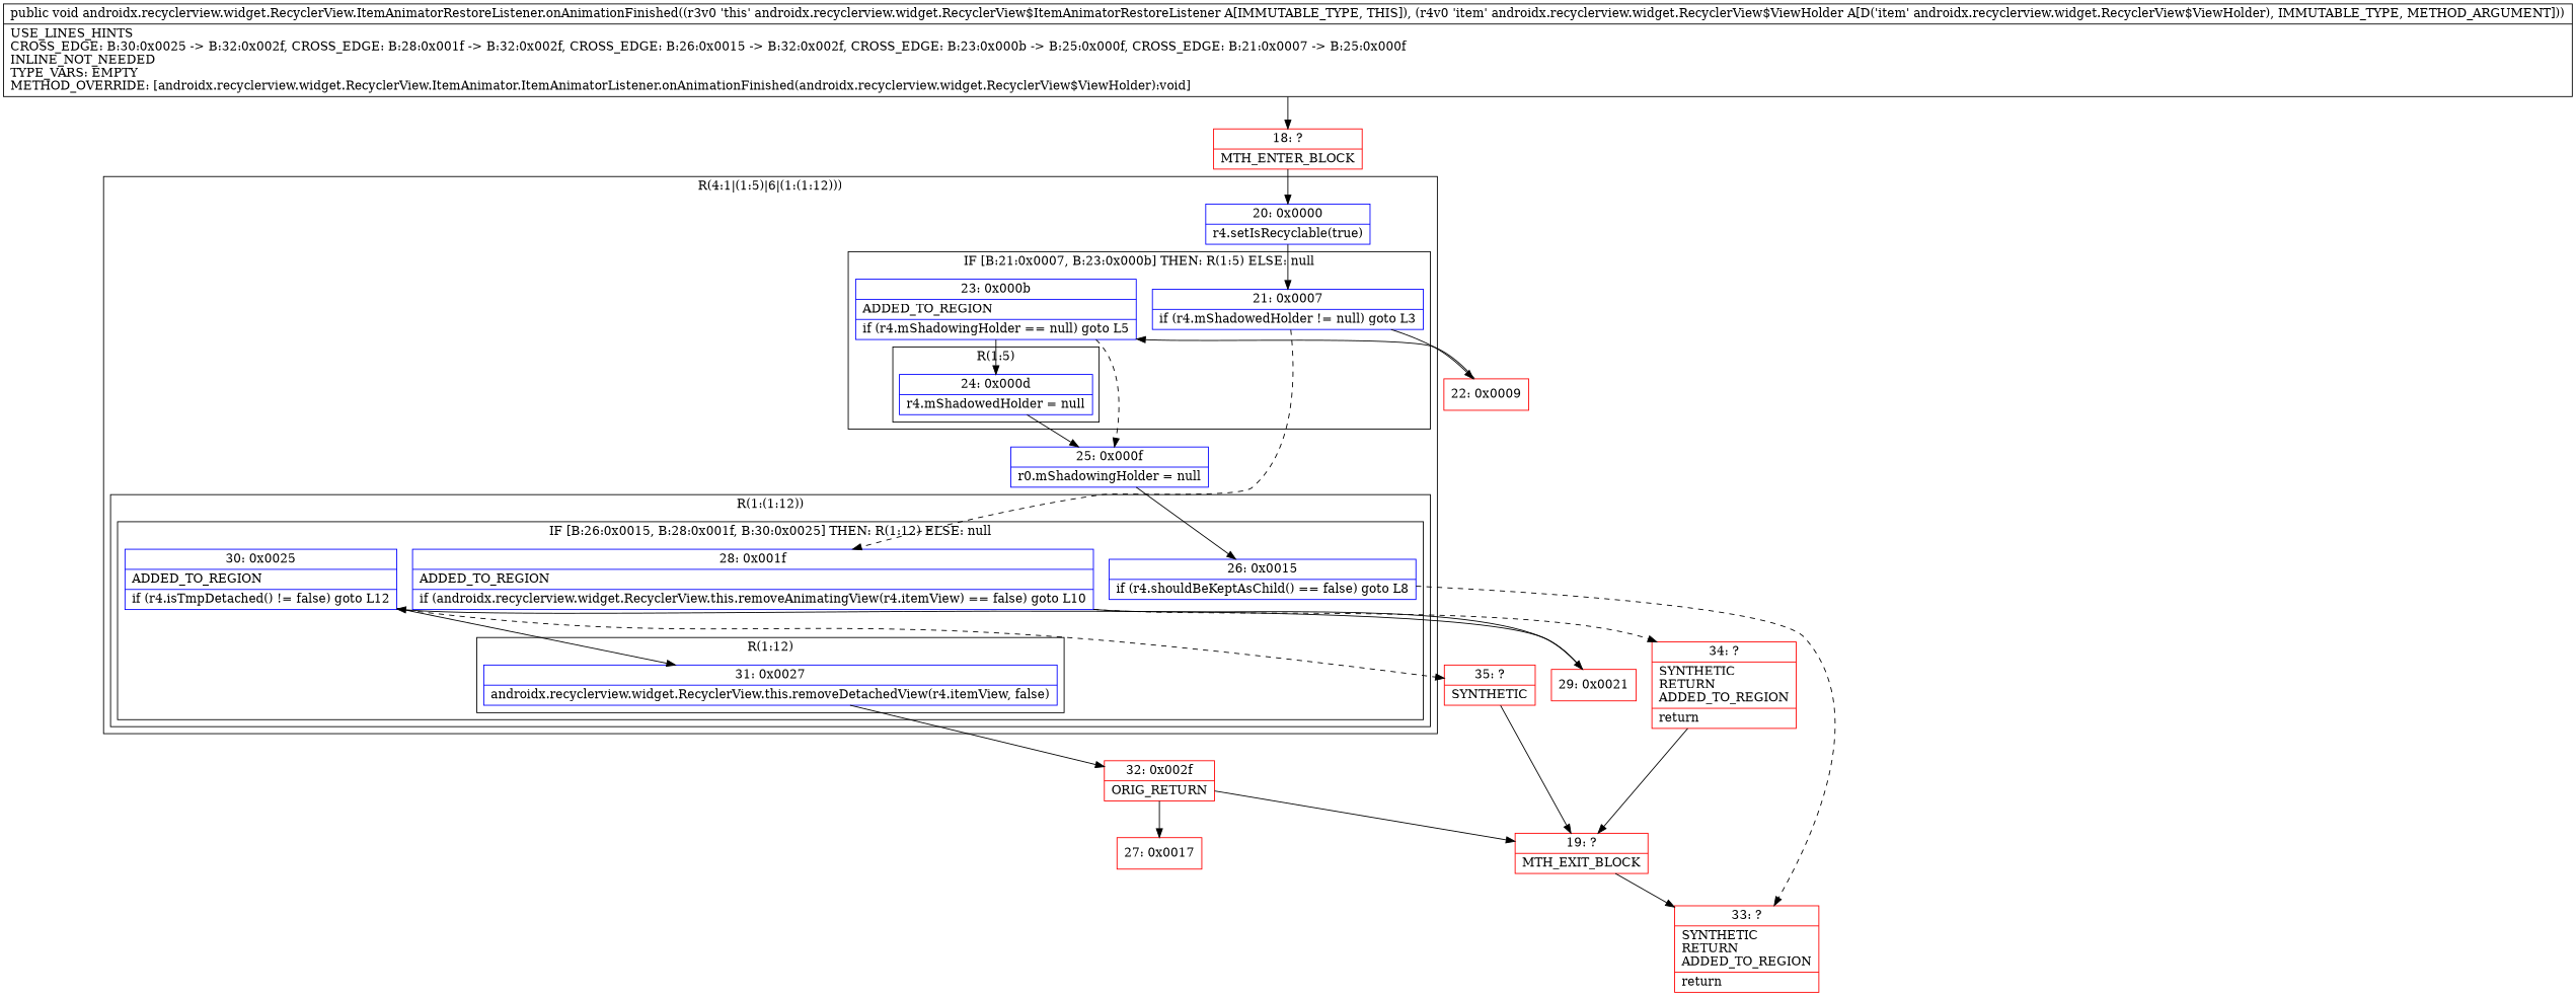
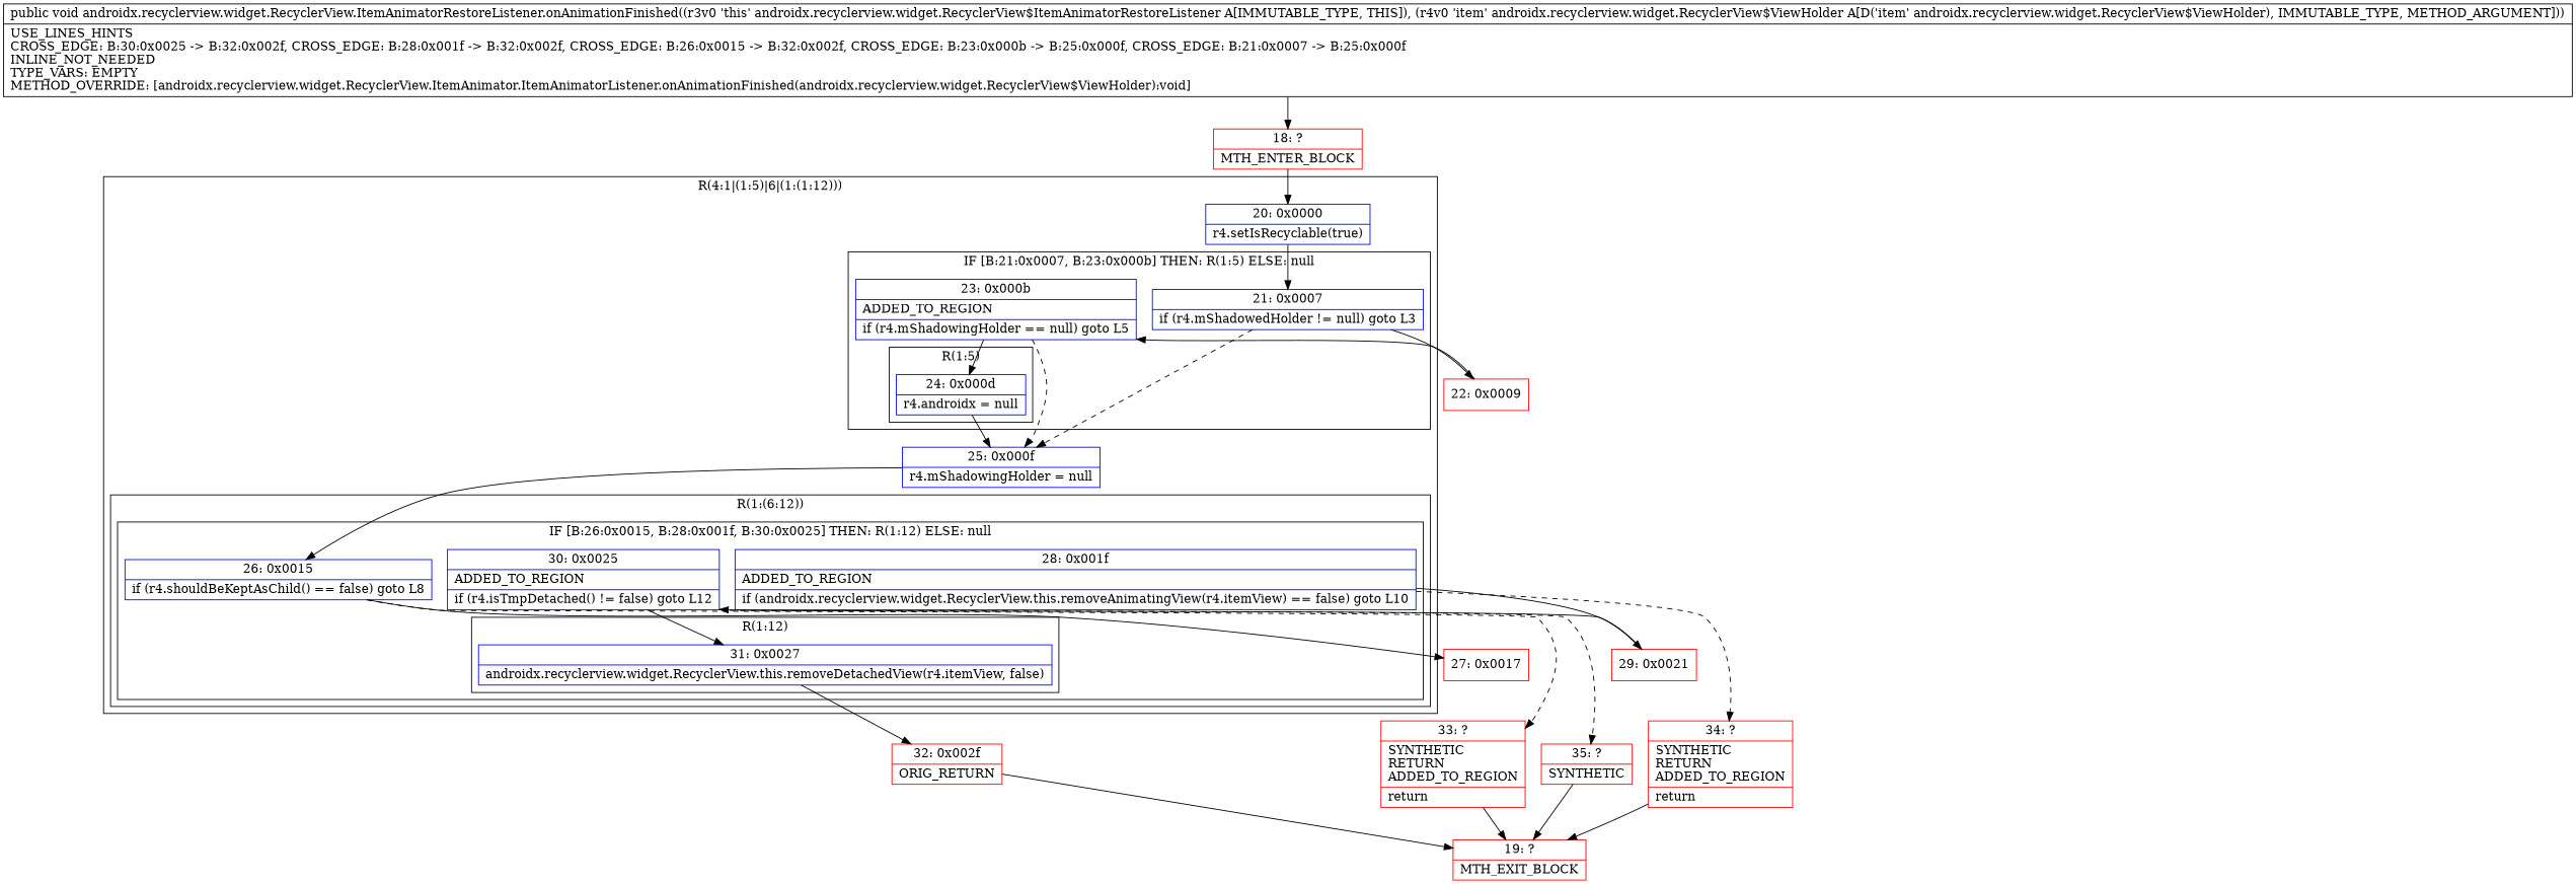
  digraph {
    node [color=blue shape=record]
-   n1 [label="{24\:\ 0x000d|r4.mShadowedHolder = null\l}"]
+   n1 [label="{24\:\ 0x000d|r4.androidx = null\l}"]
    n2 [label="{21\:\ 0x0007|if (r4.mShadowedHolder != null) goto L3\l}"]
    n3 [label="{23\:\ 0x000b|ADDED_TO_REGION\l|if (r4.mShadowingHolder == null) goto L5\l}"]
    n4 [label="{31\:\ 0x0027|androidx.recyclerview.widget.RecyclerView.this.removeDetachedView(r4.itemView, false)\l}"]
    n5 [label="{26\:\ 0x0015|if (r4.shouldBeKeptAsChild() == false) goto L8\l}"]
    n6 [label="{28\:\ 0x001f|ADDED_TO_REGION\l|if (androidx.recyclerview.widget.RecyclerView.this.removeAnimatingView(r4.itemView) == false) goto L10\l}"]
    n7 [label="{30\:\ 0x0025|ADDED_TO_REGION\l|if (r4.isTmpDetached() != false) goto L12\l}"]
    n8 [label="{20\:\ 0x0000|r4.setIsRecyclable(true)\l}"]
-   n9 [label="{25\:\ 0x000f|r0.mShadowingHolder = null\l}"]
+   n9 [label="{25\:\ 0x000f|r4.mShadowingHolder = null\l}"]
    n10 [color=red label="{22\:\ 0x0009}"]
    n11 [color=red label="{32\:\ 0x002f|ORIG_RETURN\l}"]
    n12 [color=red label="{27\:\ 0x0017}"]
    n13 [color=red label="{33\:\ ?|SYNTHETIC\lRETURN\lADDED_TO_REGION\l|return\l}"]
    n14 [color=red label="{29\:\ 0x0021}"]
    n15 [color=red label="{34\:\ ?|SYNTHETIC\lRETURN\lADDED_TO_REGION\l|return\l}"]
    n16 [color=red label="{35\:\ ?|SYNTHETIC\l}"]
    n17 [color=red label="{19\:\ ?|MTH_EXIT_BLOCK\l}"]
    n18 [color=red label="{18\:\ ?|MTH_ENTER_BLOCK\l}"]
    n19 [label="{public void androidx.recyclerview.widget.RecyclerView.ItemAnimatorRestoreListener.onAnimationFinished((r3v0 'this' androidx.recyclerview.widget.RecyclerView$ItemAnimatorRestoreListener A[IMMUTABLE_TYPE, THIS]), (r4v0 'item' androidx.recyclerview.widget.RecyclerView$ViewHolder A[D('item' androidx.recyclerview.widget.RecyclerView$ViewHolder), IMMUTABLE_TYPE, METHOD_ARGUMENT]))  | USE_LINES_HINTS\lCROSS_EDGE: B:30:0x0025 \-\> B:32:0x002f, CROSS_EDGE: B:28:0x001f \-\> B:32:0x002f, CROSS_EDGE: B:26:0x0015 \-\> B:32:0x002f, CROSS_EDGE: B:23:0x000b \-\> B:25:0x000f, CROSS_EDGE: B:21:0x0007 \-\> B:25:0x000f\lINLINE_NOT_NEEDED\lTYPE_VARS: EMPTY\lMETHOD_OVERRIDE: [androidx.recyclerview.widget.RecyclerView.ItemAnimator.ItemAnimatorListener.onAnimationFinished(androidx.recyclerview.widget.RecyclerView$ViewHolder):void]\l}" color=""]
    subgraph cluster_1 {
      label="R(4:1|(1:5)|6|(1:(1:12)))"
      n8
      n9
      subgraph cluster_2 {
        label="IF [B:21:0x0007, B:23:0x000b] THEN: R(1:5) ELSE: null"
        n2
        n3
        subgraph cluster_3 {
          label="R(1:5)"
          n1
        }
      }
      subgraph cluster_4 {
-       label="R(1:(1:12))"
+       label="R(1:(6:12))"
        subgraph cluster_5 {
          label="IF [B:26:0x0015, B:28:0x001f, B:30:0x0025] THEN: R(1:12) ELSE: null"
          n5
          n6
          n7
          subgraph cluster_6 {
            label="R(1:12)"
            n4
          }
        }
      }
    }
    n1 -> n9
-   n2 -> n6 [style=dashed]
+   n2 -> n9 [style=dashed]
    n2 -> n10
    n3 -> n1
    n3 -> n9 [style=dashed]
    n4 -> n11
-   n11 -> n12
+   n5 -> n12
    n5 -> n13 [style=dashed]
    n6 -> n14
    n6 -> n15 [style=dashed]
    n7 -> n4
    n7 -> n16 [style=dashed]
    n8 -> n2
    n9 -> n5
    n10 -> n3
    n11 -> n17
-   n17 -> n13
+   n13 -> n17
    n14 -> n7
    n15 -> n17
    n16 -> n17
    n18 -> n8
    n19 -> n18
  }
